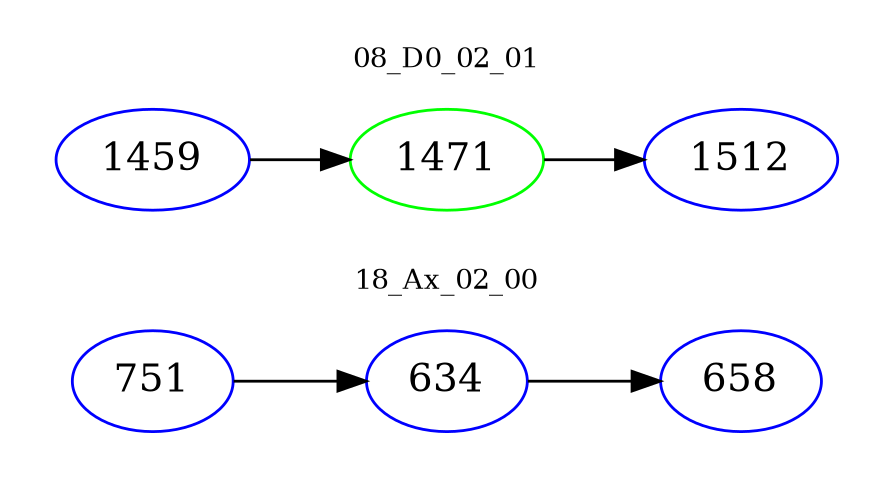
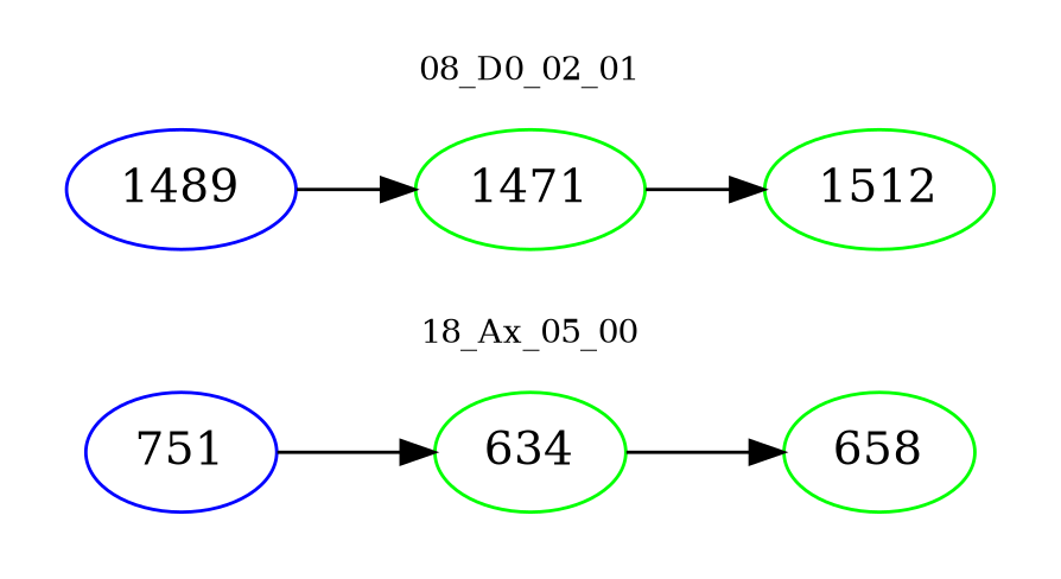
  digraph {
    rankdir=LR
    node [color=green]
    edge [color=black]
    n1 [color=blue label=751]
-   n2 [color=blue label=634]
-   n3 [color=blue label=658]
-   n4 [color=blue label=1459]
+   n2 [label=634]
+   n3 [label=658]
+   n4 [color=blue label=1489]
    n5 [label=1471]
-   n6 [color=blue label=1512]
+   n6 [label=1512]
    subgraph cluster_1 {
      color=white
      fontsize=10
-     label="18_Ax_02_00"
+     label="18_Ax_05_00"
      n1
      n2
      n3
    }
    subgraph cluster_2 {
      color=white
      fontsize=10
      label="08_D0_02_01"
      n4
      n5
      n6
    }
    n1 -> n2
    n2 -> n3
    n4 -> n5
    n5 -> n6
  }
